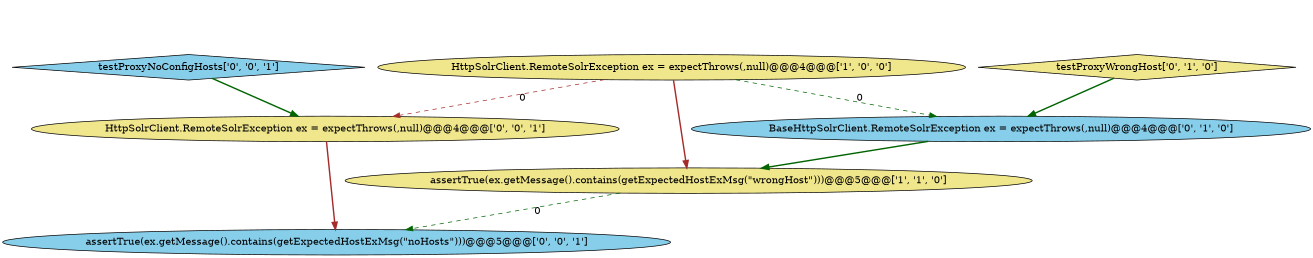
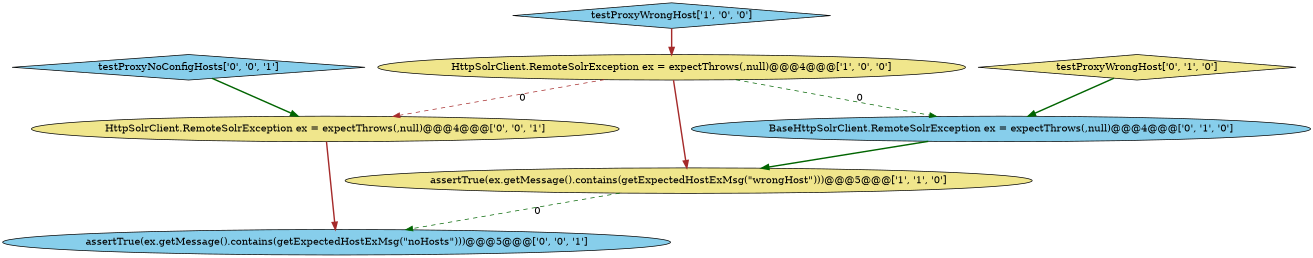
  digraph {
    node [fillcolor=skyblue shape=ellipse style=filled]
    edge [style=bold color=darkgreen]
    n1 [label="BaseHttpSolrClient.RemoteSolrException ex = expectThrows(,null)@@@4@@@['0', '1', '0']"]
    n2 [fillcolor=khaki label="assertTrue(ex.getMessage().contains(getExpectedHostExMsg(\"wrongHost\")))@@@5@@@['1', '1', '0']"]
    n3 [fillcolor=khaki label="HttpSolrClient.RemoteSolrException ex = expectThrows(,null)@@@4@@@['0', '0', '1']"]
    n4 [label="assertTrue(ex.getMessage().contains(getExpectedHostExMsg(\"noHosts\")))@@@5@@@['0', '0', '1']"]
    n5 [label="testProxyNoConfigHosts['0', '0', '1']" shape=diamond]
    n6 [fillcolor=khaki label="HttpSolrClient.RemoteSolrException ex = expectThrows(,null)@@@4@@@['1', '0', '0']"]
+   n7 [label="testProxyWrongHost['1', '0', '0']" shape=diamond]
    n8 [fillcolor=khaki label="testProxyWrongHost['0', '1', '0']" shape=diamond]
    n1 -> n2
    n2 -> n4 [label=0 style=dashed]
    n3 -> n4 [color=brown]
    n5 -> n3
    n6 -> n1 [label=0 style=dashed]
    n6 -> n2 [color=brown]
    n6 -> n3 [label=0 style=dashed color=brown]
+   n7 -> n6 [color=brown]
    n8 -> n1
  }
